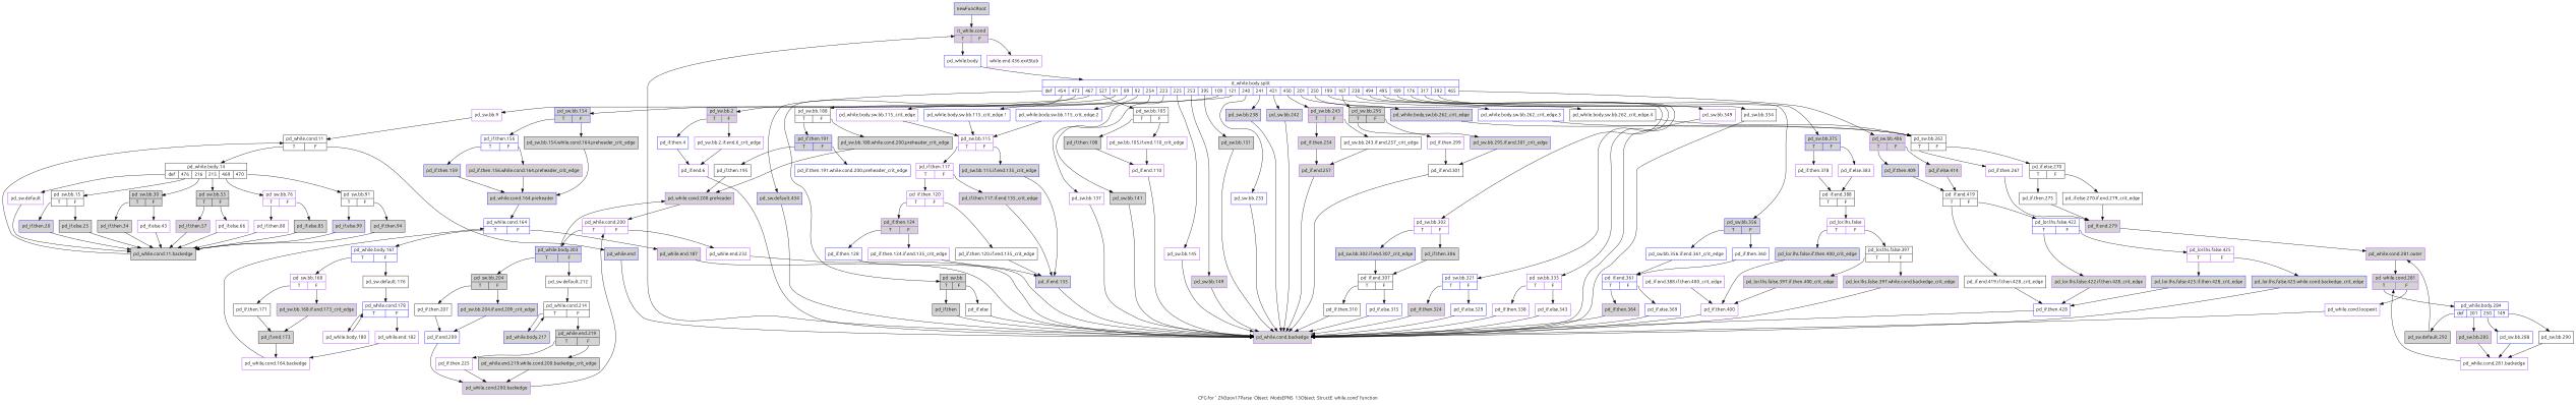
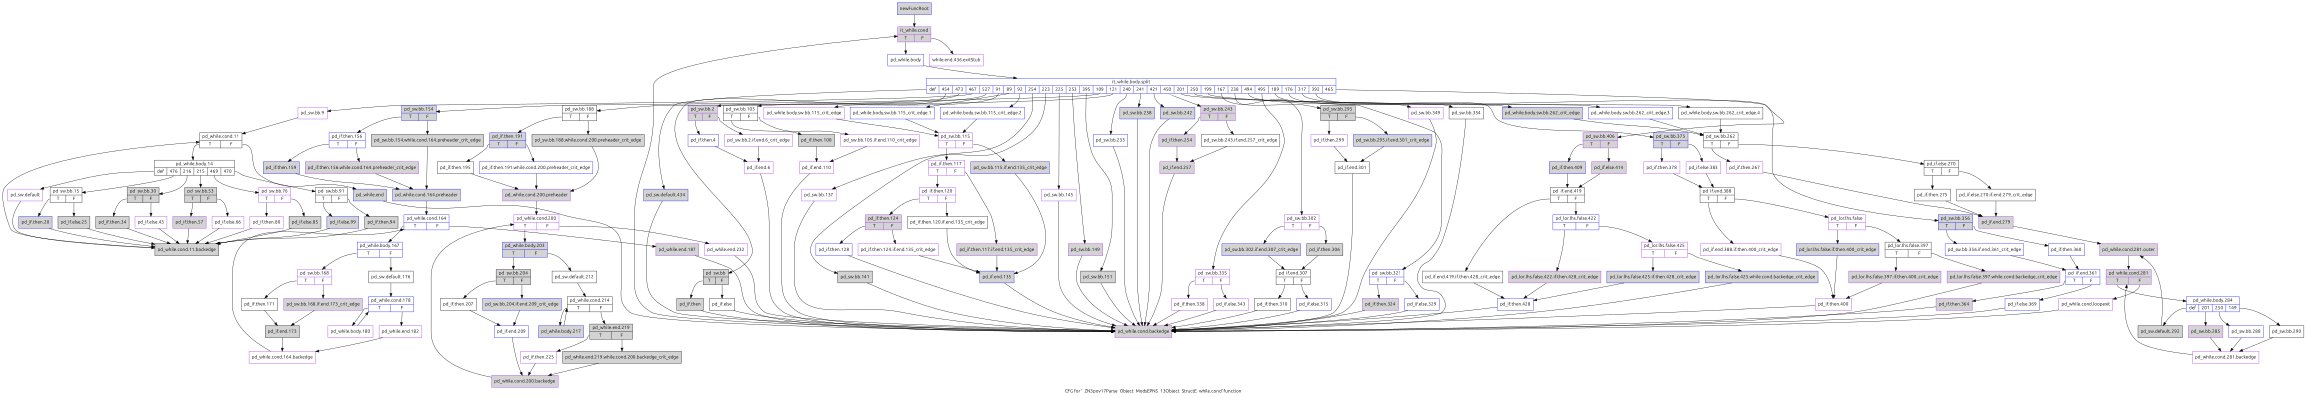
  digraph {
    fontname=Ubuntu
    label="CFG for '_ZN3pov17Parse_Object_ModsEPNS_13Object_StructE_while.cond' function"
    node [color=purple fillcolor=white fontname=Ubuntu shape=record style=filled]
    edge [fontname=Ubuntu]
    n1 [color=blue fillcolor=lightgrey label="{newFuncRoot}"]
    n2 [fillcolor=lightgrey label="{it_while.cond|{<s0>T|<s1>F}}"]
    n3 [label="{while.end.436.exitStub}"]
    n4 [color=blue label="{pd_while.body}"]
    n5 [color=blue label="{it_while.body.split|{<s0>def|<s1>454|<s2>473|<s3>467|<s4>527|<s5>91|<s6>89|<s7>92|<s8>254|<s9>223|<s10>225|<s11>253|<s12>395|<s13>109|<s14>121|<s15>240|<s16>241|<s17>421|<s18>450|<s19>201|<s20>250|<s21>199|<s22>167|<s23>238|<s24>494|<s25>495|<s26>189|<s27>176|<s28>317|<s29>392|<s30>465}}"]
    n6 [color=blue fillcolor=lightgrey label="{pd_sw.default.434}"]
    n7 [color=black fillcolor=lightgrey label="{pd_sw.bb|{<s0>T|<s1>F}}"]
    n8 [fillcolor=lightgrey label="{pd_sw.bb.2|{<s0>T|<s1>F}}"]
    n9 [label="{pd_sw.bb.9}"]
    n10 [color=black label="{pd_sw.bb.105|{<s0>T|<s1>F}}"]
    n11 [label="{pd_while.body.sw.bb.115_crit_edge}"]
    n12 [color=blue label="{pd_while.body.sw.bb.115_crit_edge.1}"]
    n13 [color=blue label="{pd_while.body.sw.bb.115_crit_edge.2}"]
    n14 [label="{pd_sw.bb.137}"]
    n15 [color=black fillcolor=lightgrey label="{pd_sw.bb.141}"]
    n16 [label="{pd_sw.bb.145}"]
    n17 [fillcolor=lightgrey label="{pd_sw.bb.149}"]
    n18 [color=black fillcolor=lightgrey label="{pd_sw.bb.151}"]
    n19 [color=blue fillcolor=lightgrey label="{pd_sw.bb.154|{<s0>T|<s1>F}}"]
    n20 [color=black label="{pd_sw.bb.188|{<s0>T|<s1>F}}"]
    n21 [color=blue label="{pd_sw.bb.233}"]
    n22 [color=blue fillcolor=lightgrey label="{pd_sw.bb.238}"]
    n23 [color=blue fillcolor=lightgrey label="{pd_sw.bb.242}"]
    n24 [fillcolor=lightgrey label="{pd_sw.bb.243|{<s0>T|<s1>F}}"]
    n25 [color=blue fillcolor=lightgrey label="{pd_while.body.sw.bb.262_crit_edge}"]
    n26 [color=blue label="{pd_while.body.sw.bb.262_crit_edge.3}"]
    n27 [color=black label="{pd_while.body.sw.bb.262_crit_edge.4}"]
    n28 [color=black fillcolor=lightgrey label="{pd_sw.bb.295|{<s0>T|<s1>F}}"]
    n29 [label="{pd_sw.bb.302|{<s0>T|<s1>F}}"]
    n30 [color=blue label="{pd_sw.bb.321|{<s0>T|<s1>F}}"]
    n31 [label="{pd_sw.bb.335|{<s0>T|<s1>F}}"]
    n32 [label="{pd_sw.bb.349}"]
    n33 [color=black label="{pd_sw.bb.354}"]
    n34 [color=blue fillcolor=lightgrey label="{pd_sw.bb.356|{<s0>T|<s1>F}}"]
    n35 [color=blue fillcolor=lightgrey label="{pd_sw.bb.375|{<s0>T|<s1>F}}"]
    n36 [fillcolor=lightgrey label="{pd_sw.bb.406|{<s0>T|<s1>F}}"]
    n37 [fillcolor=lightgrey label="{pd_while.cond.backedge}"]
    n38 [color=black fillcolor=lightgrey label="{pd_if.then}"]
    n39 [color=black label="{pd_if.else}"]
    n40 [color=blue label="{pd_if.then.4}"]
    n41 [label="{pd_sw.bb.2.if.end.6_crit_edge}"]
    n42 [color=black label="{pd_while.cond.11|{<s0>T|<s1>F}}"]
    n43 [color=black fillcolor=lightgrey label="{pd_if.then.108}"]
    n44 [label="{pd_sw.bb.105.if.end.110_crit_edge}"]
    n45 [label="{pd_sw.bb.115|{<s0>T|<s1>F}}"]
    n46 [color=blue label="{pd_if.then.156|{<s0>T|<s1>F}}"]
    n47 [color=black fillcolor=lightgrey label="{pd_sw.bb.154.while.cond.164.preheader_crit_edge}"]
    n48 [color=blue fillcolor=lightgrey label="{pd_if.then.191|{<s0>T|<s1>F}}"]
    n49 [color=black fillcolor=lightgrey label="{pd_sw.bb.188.while.cond.200.preheader_crit_edge}"]
    n50 [fillcolor=lightgrey label="{pd_if.then.254}"]
    n51 [color=black label="{pd_sw.bb.243.if.end.257_crit_edge}"]
    n52 [color=black label="{pd_sw.bb.262|{<s0>T|<s1>F}}"]
    n53 [label="{pd_if.then.299}"]
    n54 [color=blue fillcolor=lightgrey label="{pd_sw.bb.295.if.end.301_crit_edge}"]
    n55 [color=blue fillcolor=lightgrey label="{pd_sw.bb.302.if.end.307_crit_edge}"]
    n56 [color=black fillcolor=lightgrey label="{pd_if.then.306}"]
    n57 [fillcolor=lightgrey label="{pd_if.then.324}"]
    n58 [color=blue label="{pd_if.else.329}"]
    n59 [label="{pd_if.then.338}"]
    n60 [label="{pd_if.else.343}"]
    n61 [color=blue label="{pd_sw.bb.356.if.end.361_crit_edge}"]
    n62 [color=blue label="{pd_if.then.360}"]
    n63 [label="{pd_if.then.378}"]
    n64 [label="{pd_if.else.383}"]
    n65 [color=blue fillcolor=lightgrey label="{pd_if.then.409}"]
    n66 [fillcolor=lightgrey label="{pd_if.else.414}"]
    n67 [label="{pd_if.end.6}"]
    n68 [color=black label="{pd_while.body.14|{<s0>def|<s1>476|<s2>216|<s3>215|<s4>469|<s5>470}}"]
    n69 [color=blue fillcolor=lightgrey label="{pd_while.end}"]
    n70 [label="{pd_if.end.110}"]
    n71 [label="{pd_if.then.117|{<s0>T|<s1>F}}"]
    n72 [color=blue fillcolor=lightgrey label="{pd_sw.bb.115.if.end.135_crit_edge}"]
    n73 [color=blue fillcolor=lightgrey label="{pd_if.then.159}"]
    n74 [fillcolor=lightgrey label="{pd_if.then.156.while.cond.164.preheader_crit_edge}"]
    n75 [color=blue fillcolor=lightgrey label="{pd_while.cond.164.preheader}"]
    n76 [color=black label="{pd_if.then.195}"]
    n77 [color=blue label="{pd_if.then.191.while.cond.200.preheader_crit_edge}"]
    n78 [fillcolor=lightgrey label="{pd_while.cond.200.preheader}"]
    n79 [fillcolor=lightgrey label="{pd_if.end.257}"]
    n80 [label="{pd_if.then.267}"]
    n81 [color=black label="{pd_if.else.270|{<s0>T|<s1>F}}"]
    n82 [color=black label="{pd_if.end.301}"]
    n83 [color=black label="{pd_if.end.307|{<s0>T|<s1>F}}"]
    n84 [color=blue label="{pd_if.end.361|{<s0>T|<s1>F}}"]
    n85 [color=black label="{pd_if.end.388|{<s0>T|<s1>F}}"]
    n86 [color=black label="{pd_if.end.419|{<s0>T|<s1>F}}"]
    n87 [color=black label="{pd_if.end.419.if.then.428_crit_edge}"]
    n88 [color=blue label="{pd_lor.lhs.false.422|{<s0>T|<s1>F}}"]
    n89 [color=blue label="{pd_if.then.428}"]
    n90 [fillcolor=lightgrey label="{pd_lor.lhs.false.422.if.then.428_crit_edge}"]
    n91 [label="{pd_lor.lhs.false.425|{<s0>T|<s1>F}}"]
    n92 [color=blue fillcolor=lightgrey label="{pd_lor.lhs.false.425.if.then.428_crit_edge}"]
    n93 [color=blue fillcolor=lightgrey label="{pd_lor.lhs.false.425.while.cond.backedge_crit_edge}"]
    n94 [label="{pd_if.end.388.if.then.400_crit_edge}"]
    n95 [label="{pd_lor.lhs.false|{<s0>T|<s1>F}}"]
    n96 [label="{pd_if.then.400}"]
    n97 [color=blue fillcolor=lightgrey label="{pd_lor.lhs.false.if.then.400_crit_edge}"]
    n98 [color=black label="{pd_lor.lhs.false.397|{<s0>T|<s1>F}}"]
    n99 [fillcolor=lightgrey label="{pd_lor.lhs.false.397.if.then.400_crit_edge}"]
    n100 [fillcolor=lightgrey label="{pd_lor.lhs.false.397.while.cond.backedge_crit_edge}"]
    n101 [fillcolor=lightgrey label="{pd_if.then.364}"]
    n102 [color=blue label="{pd_if.else.369}"]
    n103 [color=black label="{pd_if.then.310}"]
    n104 [color=blue label="{pd_if.else.315}"]
    n105 [fillcolor=lightgrey label="{pd_if.end.279}"]
    n106 [color=black label="{pd_if.then.275}"]
    n107 [color=black label="{pd_if.else.270.if.end.279_crit_edge}"]
    n108 [fillcolor=lightgrey label="{pd_while.cond.281.outer}"]
    n109 [fillcolor=lightgrey label="{pd_while.cond.281|{<s0>T|<s1>F}}"]
    n110 [color=blue label="{pd_while.body.284|{<s0>def|<s1>201|<s2>250|<s3>149}}"]
    n111 [label="{pd_while.cond.loopexit}"]
    n112 [color=black fillcolor=lightgrey label="{pd_sw.default.292}"]
    n113 [fillcolor=lightgrey label="{pd_sw.bb.285}"]
    n114 [color=blue label="{pd_sw.bb.288}"]
    n115 [color=black label="{pd_sw.bb.290}"]
    n116 [label="{pd_while.cond.281.backedge}"]
    n117 [label="{pd_while.cond.200|{<s0>T|<s1>F}}"]
    n118 [color=blue fillcolor=lightgrey label="{pd_while.body.203|{<s0>T|<s1>F}}"]
    n119 [label="{pd_while.end.232}"]
    n120 [color=black fillcolor=lightgrey label="{pd_sw.bb.204|{<s0>T|<s1>F}}"]
    n121 [color=black label="{pd_sw.default.212}"]
    n122 [color=black label="{pd_if.then.207}"]
    n123 [color=blue fillcolor=lightgrey label="{pd_sw.bb.204.if.end.209_crit_edge}"]
    n124 [color=black label="{pd_while.cond.214|{<s0>T|<s1>F}}"]
    n125 [color=blue label="{pd_if.end.209}"]
    n126 [color=blue fillcolor=lightgrey label="{pd_while.body.217}"]
    n127 [color=black fillcolor=lightgrey label="{pd_while.end.219|{<s0>T|<s1>F}}"]
    n128 [label="{pd_if.then.225}"]
    n129 [color=black fillcolor=lightgrey label="{pd_while.end.219.while.cond.200.backedge_crit_edge}"]
    n130 [fillcolor=lightgrey label="{pd_while.cond.200.backedge}"]
    n131 [color=blue label="{pd_while.cond.164|{<s0>T|<s1>F}}"]
    n132 [color=blue label="{pd_while.body.167|{<s0>T|<s1>F}}"]
    n133 [fillcolor=lightgrey label="{pd_while.end.187}"]
    n134 [label="{pd_sw.bb.168|{<s0>T|<s1>F}}"]
    n135 [color=black label="{pd_sw.default.176}"]
    n136 [color=black label="{pd_if.then.171}"]
    n137 [fillcolor=lightgrey label="{pd_sw.bb.168.if.end.173_crit_edge}"]
    n138 [color=blue label="{pd_while.cond.178|{<s0>T|<s1>F}}"]
    n139 [color=black fillcolor=lightgrey label="{pd_if.end.173}"]
    n140 [label="{pd_while.body.180}"]
    n141 [label="{pd_while.end.182}"]
    n142 [label="{pd_while.cond.164.backedge}"]
    n143 [label="{pd_if.then.120|{<s0>T|<s1>F}}"]
    n144 [fillcolor=lightgrey label="{pd_if.then.117.if.end.135_crit_edge}"]
    n145 [color=blue fillcolor=lightgrey label="{pd_if.end.135}"]
    n146 [fillcolor=lightgrey label="{pd_if.then.124|{<s0>T|<s1>F}}"]
    n147 [color=black label="{pd_if.then.120.if.end.135_crit_edge}"]
    n148 [color=blue label="{pd_if.then.128}"]
    n149 [label="{pd_if.then.124.if.end.135_crit_edge}"]
    n150 [label="{pd_sw.default}"]
    n151 [color=black label="{pd_sw.bb.15|{<s0>T|<s1>F}}"]
    n152 [color=black fillcolor=lightgrey label="{pd_sw.bb.30|{<s0>T|<s1>F}}"]
    n153 [color=black fillcolor=lightgrey label="{pd_sw.bb.53|{<s0>T|<s1>F}}"]
    n154 [label="{pd_sw.bb.76|{<s0>T|<s1>F}}"]
    n155 [color=black label="{pd_sw.bb.91|{<s0>T|<s1>F}}"]
    n156 [color=black fillcolor=lightgrey label="{pd_while.cond.11.backedge}"]
    n157 [color=blue fillcolor=lightgrey label="{pd_if.then.20}"]
    n158 [color=black fillcolor=lightgrey label="{pd_if.else.25}"]
    n159 [color=black fillcolor=lightgrey label="{pd_if.then.34}"]
    n160 [label="{pd_if.else.43}"]
    n161 [fillcolor=lightgrey label="{pd_if.then.57}"]
    n162 [label="{pd_if.else.66}"]
    n163 [label="{pd_if.then.80}"]
    n164 [color=black fillcolor=lightgrey label="{pd_if.else.85}"]
    n165 [color=blue fillcolor=lightgrey label="{pd_if.else.99}"]
    n166 [color=black fillcolor=lightgrey label="{pd_if.then.94}"]
    n1 -> n2
    n2 -> n3 [tailport=s1]
    n2 -> n4 [tailport=s0]
    n4 -> n5
    n5 -> n6 [tailport=s0]
    n5 -> n7 [tailport=s1]
    n5 -> n8 [tailport=s2]
    n5 -> n9 [tailport=s3]
    n5 -> n10 [tailport=s4]
    n5 -> n11 [tailport=s5]
    n5 -> n12 [tailport=s6]
    n5 -> n13 [tailport=s7]
    n5 -> n14 [tailport=s8]
    n5 -> n15 [tailport=s9]
    n5 -> n16 [tailport=s10]
    n5 -> n17 [tailport=s11]
    n5 -> n18 [tailport=s12]
    n5 -> n19 [tailport=s13]
    n5 -> n20 [tailport=s14]
    n5 -> n21 [tailport=s15]
    n5 -> n22 [tailport=s16]
    n5 -> n23 [tailport=s17]
    n5 -> n24 [tailport=s18]
    n5 -> n25 [tailport=s19]
    n5 -> n26 [tailport=s20]
    n5 -> n27 [tailport=s21]
    n5 -> n28 [tailport=s22]
    n5 -> n29 [tailport=s23]
    n5 -> n30 [tailport=s24]
    n5 -> n31 [tailport=s25]
    n5 -> n32 [tailport=s26]
    n5 -> n33 [tailport=s27]
    n5 -> n34 [tailport=s28]
    n5 -> n35 [tailport=s29]
    n5 -> n36 [tailport=s30]
    n6 -> n37
    n7 -> n38 [tailport=s0]
    n7 -> n39 [tailport=s1]
    n8 -> n40 [tailport=s0]
    n8 -> n41 [tailport=s1]
    n9 -> n42
    n10 -> n43 [tailport=s0]
    n10 -> n44 [tailport=s1]
    n11 -> n45
    n12 -> n45
    n13 -> n45
    n14 -> n37
    n15 -> n37
    n16 -> n37
    n17 -> n37
    n18 -> n37
    n19 -> n46 [tailport=s0]
    n19 -> n47 [tailport=s1]
    n20 -> n48 [tailport=s0]
    n20 -> n49 [tailport=s1]
    n21 -> n37
    n22 -> n37
    n23 -> n37
    n24 -> n50 [tailport=s0]
    n24 -> n51 [tailport=s1]
    n25 -> n52
    n26 -> n52
    n27 -> n52
    n28 -> n53 [tailport=s0]
    n28 -> n54 [tailport=s1]
    n29 -> n55 [tailport=s0]
    n29 -> n56 [tailport=s1]
    n30 -> n57 [tailport=s0]
    n30 -> n58 [tailport=s1]
    n31 -> n59 [tailport=s0]
    n31 -> n60 [tailport=s1]
    n32 -> n37
    n33 -> n37
    n34 -> n61 [tailport=s0]
    n34 -> n62 [tailport=s1]
    n35 -> n63 [tailport=s0]
    n35 -> n64 [tailport=s1]
    n36 -> n65 [tailport=s0]
    n36 -> n66 [tailport=s1]
    n37 -> n2
    n38 -> n37
    n39 -> n37
    n40 -> n67
    n41 -> n67
    n42 -> n68 [tailport=s0]
    n42 -> n69 [tailport=s1]
    n43 -> n70
    n44 -> n70
    n45 -> n71 [tailport=s0]
    n45 -> n72 [tailport=s1]
    n46 -> n73 [tailport=s0]
    n46 -> n74 [tailport=s1]
    n47 -> n75
    n48 -> n76 [tailport=s0]
    n48 -> n77 [tailport=s1]
    n49 -> n78
    n50 -> n79
    n51 -> n79
    n52 -> n80 [tailport=s0]
    n52 -> n81 [tailport=s1]
    n53 -> n82
    n54 -> n82
    n55 -> n83
    n56 -> n83
    n57 -> n37
    n58 -> n37
    n59 -> n37
    n60 -> n37
    n61 -> n84
    n62 -> n84
    n63 -> n85
    n64 -> n85
    n65 -> n86
    n66 -> n86
    n67 -> n37
    n68 -> n150 [tailport=s0]
    n68 -> n151 [tailport=s1]
    n68 -> n152 [tailport=s2]
    n68 -> n153 [tailport=s3]
    n68 -> n154 [tailport=s4]
    n68 -> n155 [tailport=s5]
    n69 -> n37
    n70 -> n37
    n71 -> n143 [tailport=s0]
    n71 -> n144 [tailport=s1]
    n72 -> n145
    n73 -> n75
    n74 -> n75
    n75 -> n131
    n76 -> n78
-   n118 -> n78
+   n77 -> n78
    n78 -> n117
    n79 -> n37
    n80 -> n105
    n81 -> n106 [tailport=s0]
    n81 -> n107 [tailport=s1]
    n82 -> n37
    n83 -> n103 [tailport=s0]
    n83 -> n104 [tailport=s1]
    n84 -> n101 [tailport=s0]
    n84 -> n102 [tailport=s1]
+   n85 -> n94 [tailport=s0]
    n85 -> n95 [tailport=s1]
    n86 -> n87 [tailport=s0]
    n86 -> n88 [tailport=s1]
    n87 -> n89
    n88 -> n90 [tailport=s0]
    n88 -> n91 [tailport=s1]
    n89 -> n37
    n90 -> n89
    n91 -> n92 [tailport=s0]
    n91 -> n93 [tailport=s1]
    n92 -> n89
    n93 -> n37
    n94 -> n96
    n95 -> n97 [tailport=s0]
    n95 -> n98 [tailport=s1]
    n96 -> n37
    n97 -> n96
    n98 -> n99 [tailport=s0]
    n98 -> n100 [tailport=s1]
    n99 -> n96
    n100 -> n37
    n101 -> n37
    n102 -> n37
    n103 -> n37
    n104 -> n37
    n105 -> n108
    n106 -> n105
    n107 -> n105
    n108 -> n109
    n109 -> n110 [tailport=s0]
    n109 -> n111 [tailport=s1]
    n110 -> n112 [tailport=s0]
    n110 -> n113 [tailport=s1]
    n110 -> n114 [tailport=s2]
    n110 -> n115 [tailport=s3]
    n111 -> n37
    n112 -> n108
    n113 -> n116
    n114 -> n116
    n115 -> n116
    n116 -> n109
    n117 -> n118 [tailport=s0]
    n117 -> n119 [tailport=s1]
    n118 -> n120 [tailport=s0]
    n118 -> n121 [tailport=s1]
    n119 -> n37
    n120 -> n122 [tailport=s0]
    n120 -> n123 [tailport=s1]
    n121 -> n124
    n122 -> n125
    n123 -> n125
    n124 -> n126 [tailport=s0]
    n124 -> n127 [tailport=s1]
    n125 -> n130
    n126 -> n124
    n127 -> n128 [tailport=s0]
    n127 -> n129 [tailport=s1]
    n128 -> n130
    n129 -> n130
    n130 -> n117
    n131 -> n132 [tailport=s0]
    n131 -> n133 [tailport=s1]
    n132 -> n134 [tailport=s0]
    n132 -> n135 [tailport=s1]
    n133 -> n37
    n134 -> n136 [tailport=s0]
    n134 -> n137 [tailport=s1]
    n135 -> n138
    n136 -> n139
    n137 -> n139
    n138 -> n140 [tailport=s0]
    n138 -> n141 [tailport=s1]
    n139 -> n142
    n140 -> n138
    n141 -> n142
    n142 -> n131
    n143 -> n146 [tailport=s0]
    n143 -> n147 [tailport=s1]
    n144 -> n145
    n145 -> n37
    n146 -> n148 [tailport=s0]
    n146 -> n149 [tailport=s1]
    n147 -> n145
    n148 -> n37
    n149 -> n145
    n150 -> n156
    n151 -> n157 [tailport=s0]
    n151 -> n158 [tailport=s1]
    n152 -> n159 [tailport=s0]
    n152 -> n160 [tailport=s1]
    n153 -> n161 [tailport=s0]
    n153 -> n162 [tailport=s1]
    n154 -> n163 [tailport=s0]
    n154 -> n164 [tailport=s1]
    n155 -> n165 [tailport=s0]
    n155 -> n166 [tailport=s1]
    n156 -> n42
    n157 -> n156
    n158 -> n156
    n159 -> n156
    n160 -> n156
    n161 -> n156
    n162 -> n156
    n163 -> n156
    n164 -> n156
    n165 -> n156
    n166 -> n156
  }
